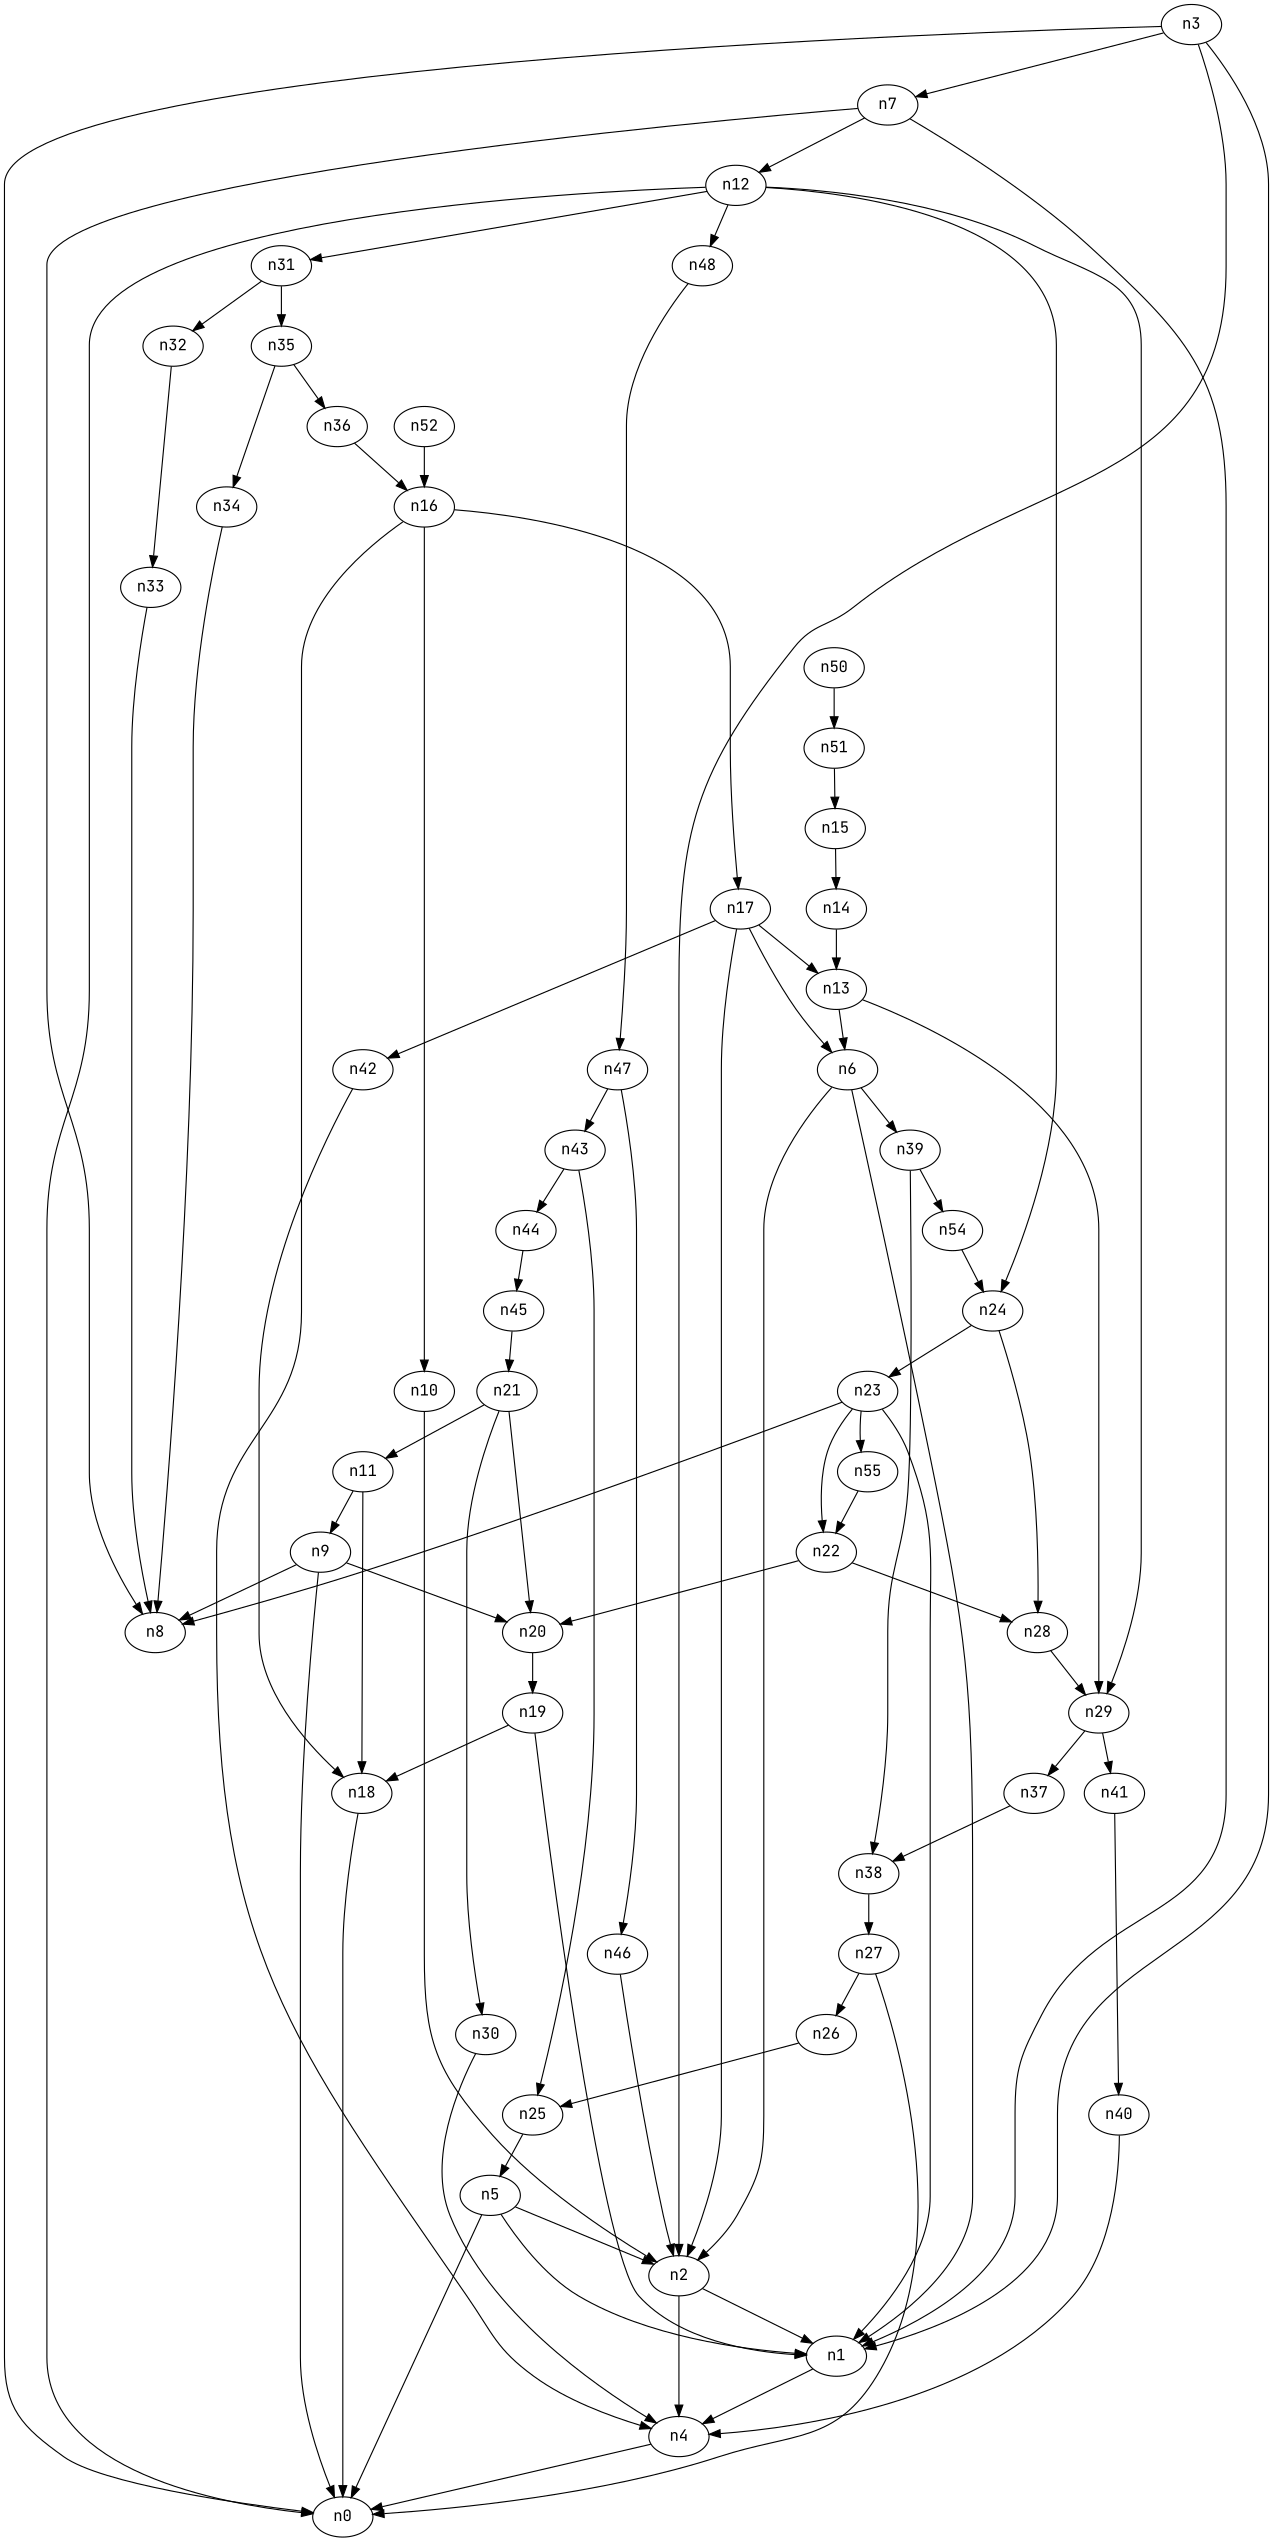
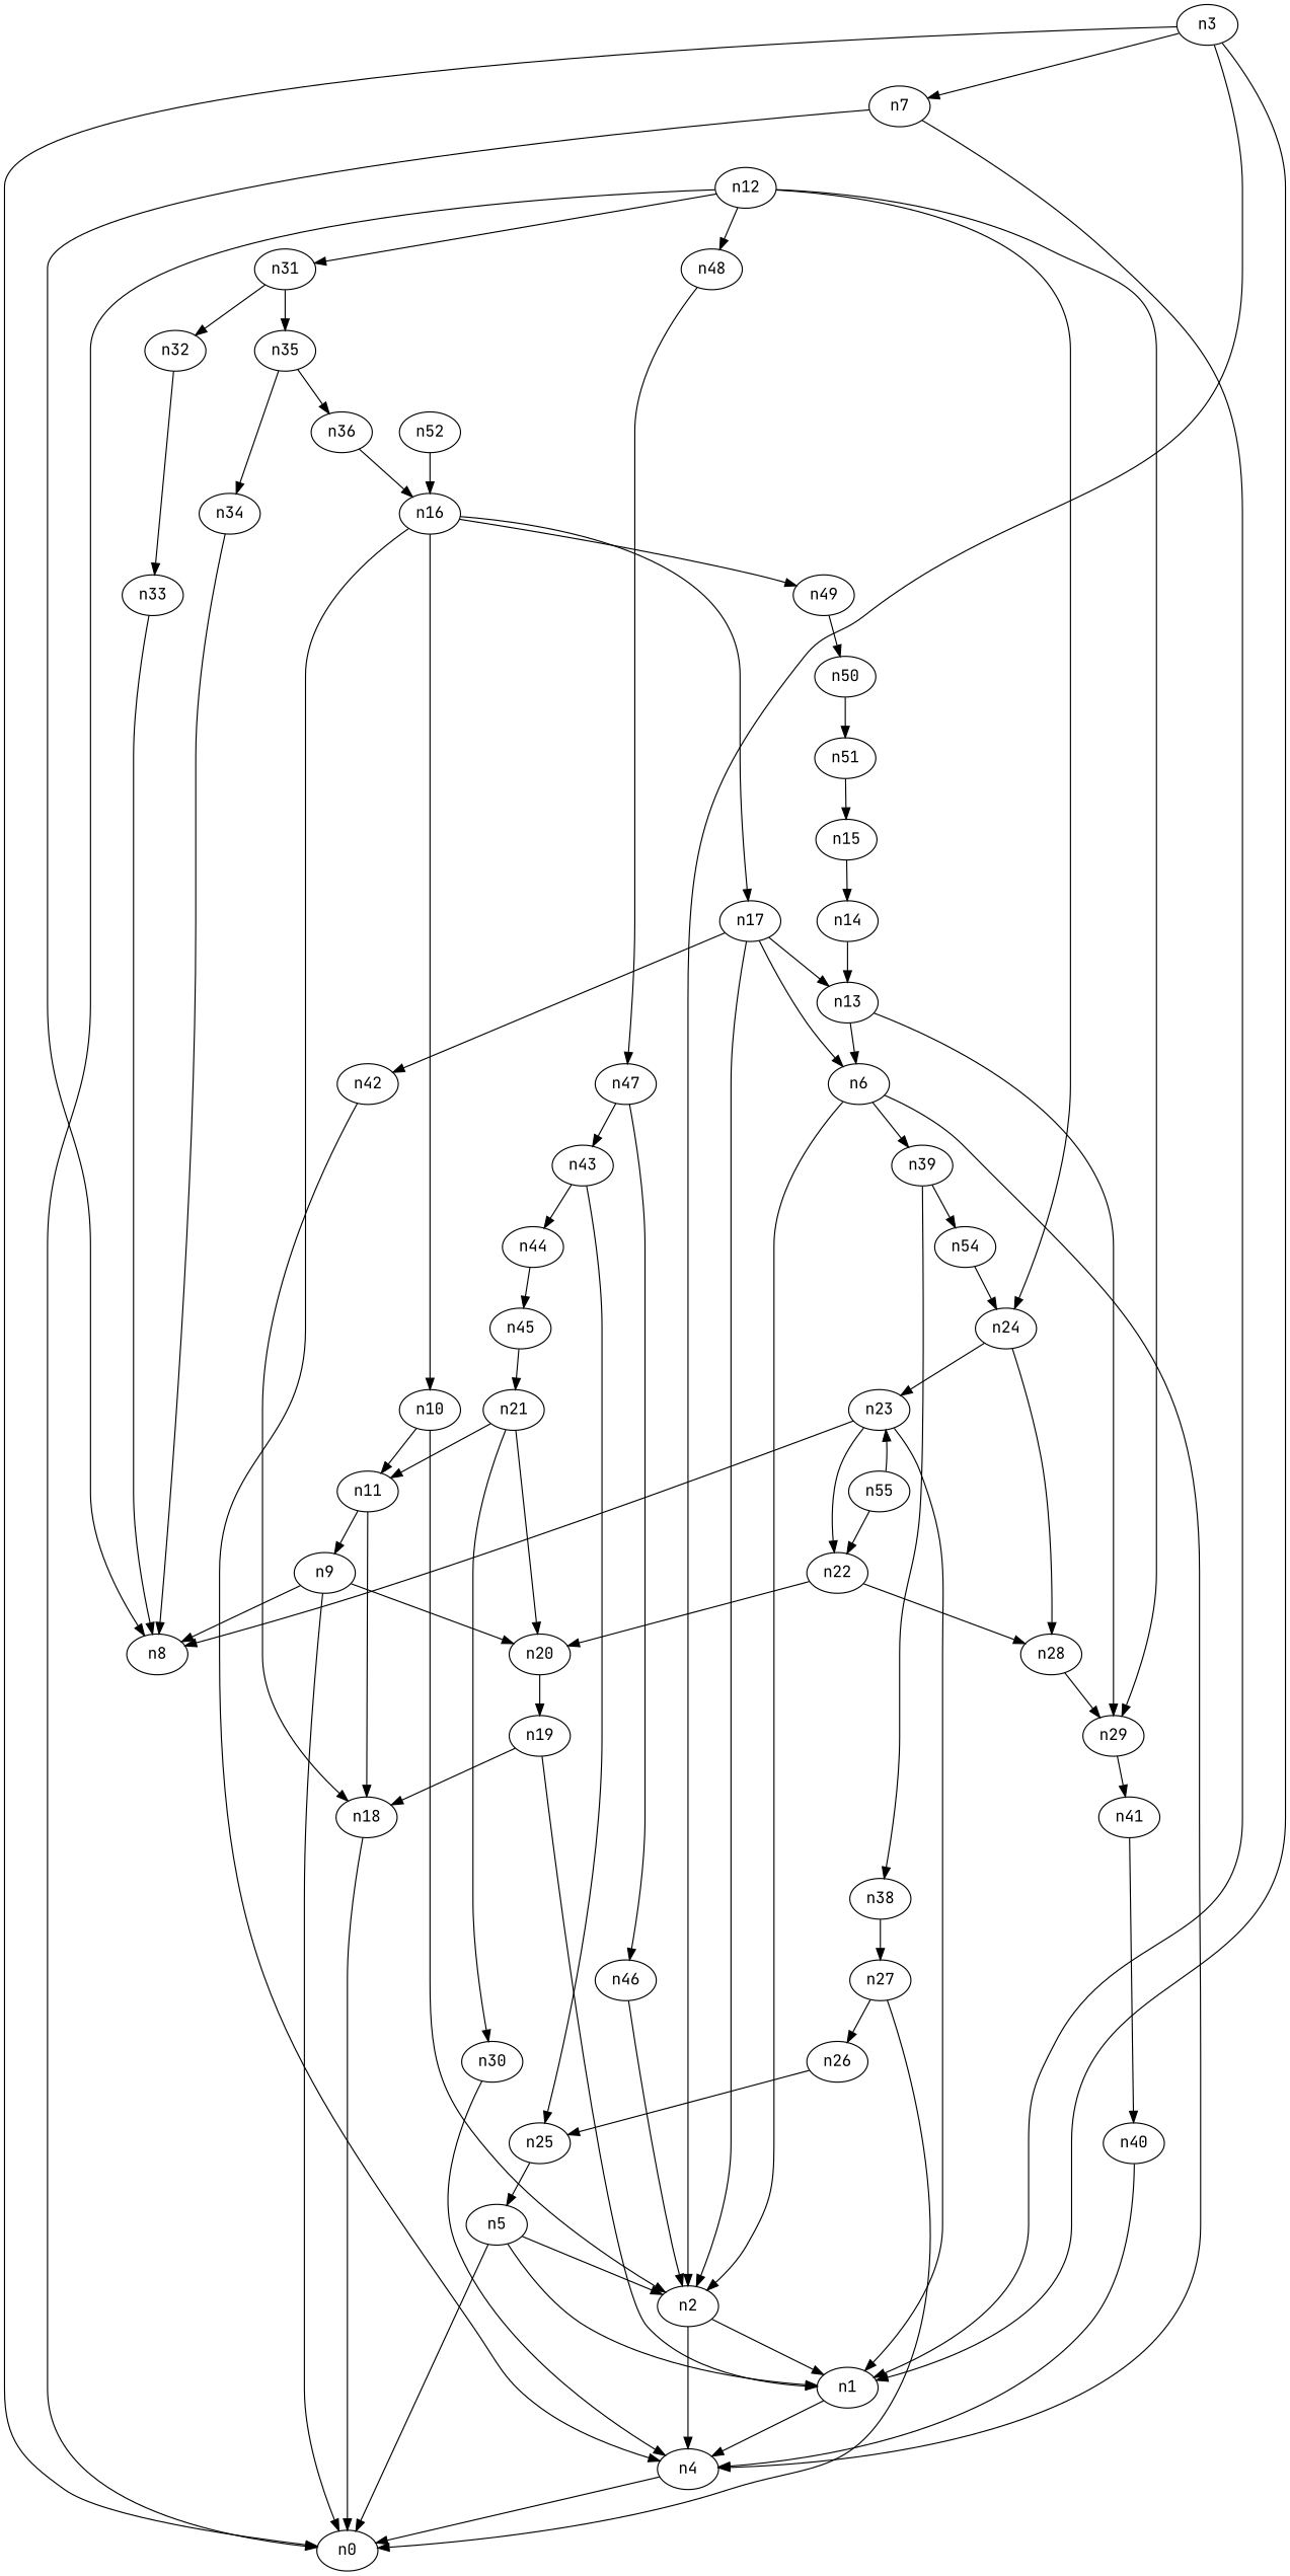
  digraph {
    fontname="JetBrains Mono"
    node [fontname="JetBrains Mono"]
    edge [fontname="JetBrains Mono"]
    n1
    n4
    n0
    n2
    n3
    n7
    n8
    n12
    n24
    n29
    n31
    n48
    n5
    n6
    n39
    n38
    n54
    n27
    n28
    n23
-   n37
    n41
    n32
    n35
    n47
    n9
    n20
    n19
    n18
    n10
    n11
    n22
    n55
    n40
    n33
    n34
    n36
    n43
    n46
    n13
    n14
    n15
    n16
    n17
+   n49
    n42
    n50
    n51
    n21
    n30
    n25
    n26
    n52
    n44
    n45
    n1 -> n4
    n4 -> n0
    n2 -> n1
    n2 -> n4
    n3 -> n1
    n3 -> n0
    n3 -> n2
    n3 -> n7
    n7 -> n1
    n7 -> n8
-   n7 -> n12
    n12 -> n0
    n12 -> n24
    n12 -> n29
    n12 -> n31
    n12 -> n48
    n24 -> n28
    n24 -> n23
-   n29 -> n37
    n29 -> n41
    n31 -> n32
    n31 -> n35
    n48 -> n47
    n5 -> n1
    n5 -> n0
    n5 -> n2
-   n6 -> n1
+   n6 -> n4
    n6 -> n2
    n6 -> n39
    n39 -> n38
    n39 -> n54
    n38 -> n27
    n54 -> n24
    n27 -> n0
    n27 -> n26
    n28 -> n29
    n23 -> n1
    n23 -> n8
    n23 -> n22
-   n23 -> n55
-   n37 -> n38
+   n55 -> n23
    n41 -> n40
    n32 -> n33
    n35 -> n34
    n35 -> n36
    n47 -> n43
    n47 -> n46
    n9 -> n0
    n9 -> n8
    n9 -> n20
    n20 -> n19
    n19 -> n1
    n19 -> n18
    n18 -> n0
    n10 -> n2
+   n10 -> n11
    n11 -> n9
    n11 -> n18
    n22 -> n28
    n22 -> n20
    n55 -> n22
    n40 -> n4
    n33 -> n8
    n34 -> n8
    n36 -> n16
    n43 -> n25
    n43 -> n44
    n46 -> n2
    n13 -> n29
    n13 -> n6
    n14 -> n13
    n15 -> n14
    n16 -> n4
    n16 -> n10
    n16 -> n17
+   n16 -> n49
    n17 -> n2
    n17 -> n6
    n17 -> n13
    n17 -> n42
+   n49 -> n50
    n42 -> n18
    n50 -> n51
    n51 -> n15
    n21 -> n20
    n21 -> n11
    n21 -> n30
    n30 -> n4
    n25 -> n5
    n26 -> n25
    n52 -> n16
    n44 -> n45
    n45 -> n21
  }
